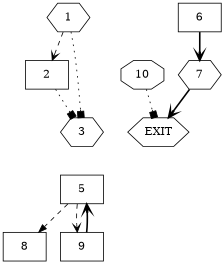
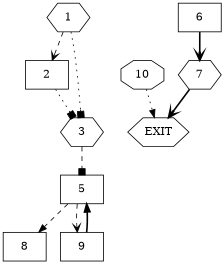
  digraph {
    node [shape=box]
    edge [arrowhead=vee style=dashed]
    1 [shape=hexagon]
    2
    3 [shape=hexagon]
    10 [shape=octagon]
    n5 [label=EXIT shape=hexagon]
    5
    8
    9
    7 [shape=hexagon]
    6
    1 -> 2
    1 -> 3 [arrowhead=box style=dotted]
    2 -> 3 [arrowhead=box style=dotted]
-   10 -> n5 [arrowhead=box style=dotted]
+   3 -> 5 [arrowhead=box]
+   10 -> n5 [arrowhead=normal style=dotted]
    5 -> 8 [arrowhead=normal]
    5 -> 9
-   9 -> 5 [style=bold]
+   9 -> 5 [arrowhead=normal style=bold]
    7 -> n5 [style=bold]
    6 -> 7 [style=bold]
  }
